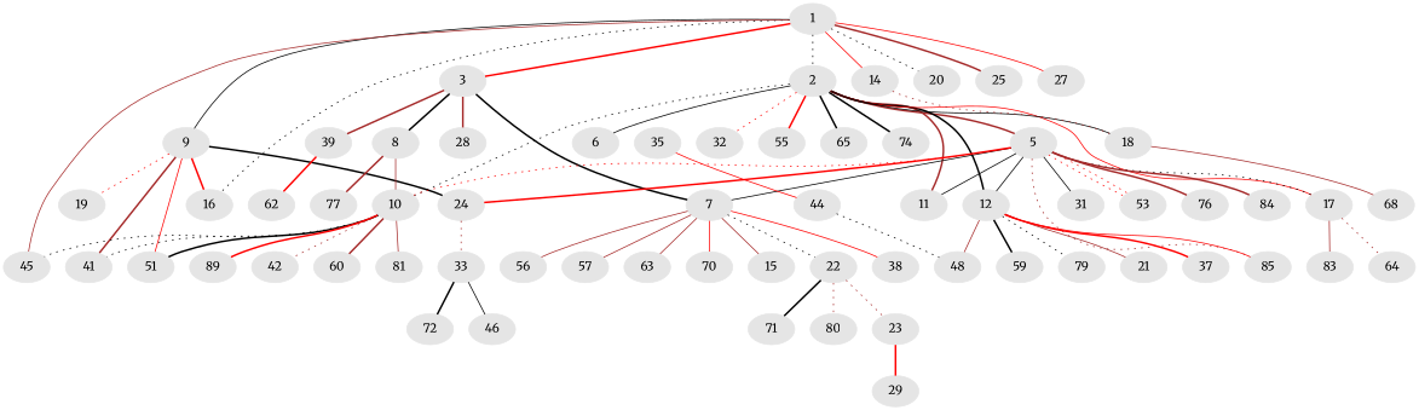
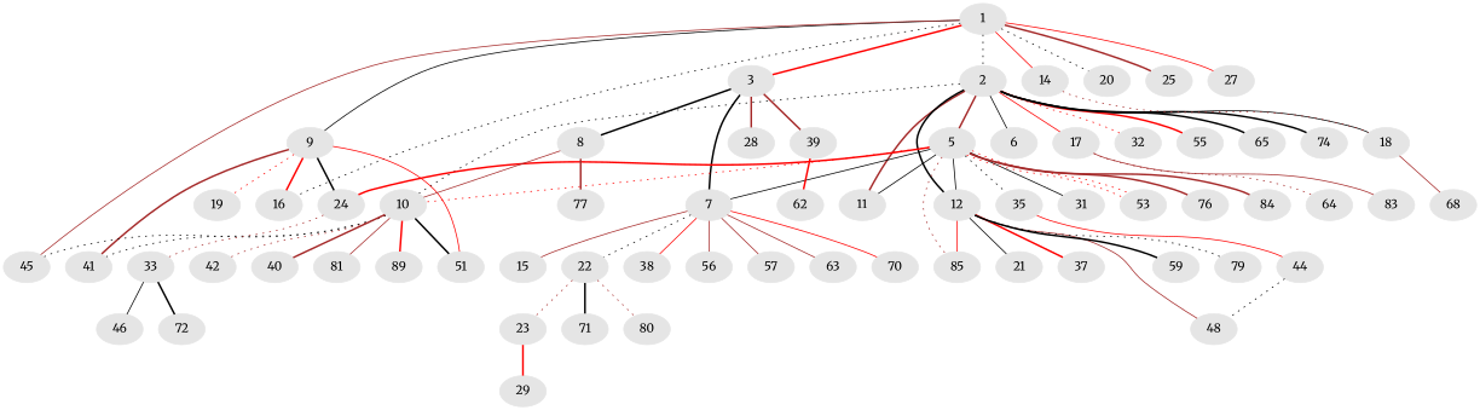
  graph {
    fontname=Merriweather
    node [color=gray90 fontname=Merriweather style=filled]
    edge [color=black fontname=Merriweather style=bold]
    1 [super="+4"]
    2 [super="+69"]
    3 [super="+36"]
    9 [super="+40"]
    14
    16
    20
    25
    27
    45 [super="+49"]
    5 [super="+66"]
    6
    10 [super="+61"]
    11
    12 [super="+13"]
    17 [super="+47"]
    18 [super="+67"]
    32
    55
    65
    74
    7 [super="+30"]
    8 [super="+87"]
    28
    39 [super="+43"]
    24 [super="+52"]
    19
    41
    51
    31
    35 [super="+86"]
    53
    76
    84
    85
    42
-   60
+   60 [label=40]
    81
    89
    21
    37 [super="+82"]
    48
    59 [super="+78"]
    79
    64
    83
    68
    15
    22 [super="+73"]
    38
    56 [super="+75"]
    57
    63
    70
    77
    62
    33 [super="+58"]
    44 [super="+50"]
    23
    71
    80
    29 [super="+34"]
    46 [super="+54"]
    72 [super="+88"]
    1 -- 2 [style=dotted]
    1 -- 3 [color=red]
    1 -- 9 [style=solid]
    1 -- 14 [color=red style=solid]
    1 -- 16 [style=dotted]
    1 -- 20 [style=dotted]
    1 -- 25 [color=brown]
    1 -- 27 [color=red style=solid]
    1 -- 45 [color=brown style=solid]
    2 -- 5 [color=brown]
    2 -- 6 [style=solid]
    2 -- 10 [style=dotted]
    2 -- 11 [color=brown]
    2 -- 12
    2 -- 17 [color=red style=solid]
    2 -- 18 [style=solid]
    2 -- 32 [color=red style=dotted]
    2 -- 55 [color=red]
    2 -- 65
    2 -- 74
    3 -- 7
    3 -- 8
    3 -- 28 [color=brown]
    3 -- 39 [color=brown]
    9 -- 16 [color=red]
    9 -- 24
    9 -- 19 [color=red style=dotted]
    9 -- 41 [color=brown]
    9 -- 51 [color=red style=solid]
    14 -- 18 [color=brown style=dotted]
    5 -- 10 [color=red style=dotted]
    5 -- 11 [style=solid weight=2]
    5 -- 12 [style=solid]
    5 -- 7 [style=solid]
    5 -- 24 [color=red]
    5 -- 31 [style=solid]
-   5 -- 17 [style=dotted weight=2]
+   5 -- 35 [style=dotted weight=2]
    5 -- 53 [color=red style=dotted]
    5 -- 53 [color=red style=dotted]
    5 -- 76 [color=brown]
    5 -- 84 [color=brown]
    5 -- 85 [color=brown style=dotted]
    10 -- 45 [style=dotted]
    10 -- 41 [style=dotted]
    10 -- 51
    10 -- 42 [color=brown style=dotted]
    10 -- 60 [color=brown]
    10 -- 81 [color=brown style=solid]
    10 -- 89 [color=red]
    12 -- 85 [color=red style=solid]
-   12 -- 21 [color=brown style=solid]
+   12 -- 21 [style=solid]
    12 -- 37 [color=red]
    12 -- 48 [color=brown style=solid]
    12 -- 59
    12 -- 79 [style=dotted]
    17 -- 64 [color=brown style=dotted]
    17 -- 83 [color=brown style=solid]
    18 -- 68 [color=brown style=solid]
    7 -- 15 [color=brown style=solid]
    7 -- 22 [style=dotted]
    7 -- 38 [color=red style=solid]
    7 -- 56 [color=brown style=solid]
    7 -- 57 [color=brown style=solid]
    7 -- 63 [color=brown style=solid]
    7 -- 70 [color=red style=solid]
    8 -- 10 [color=brown style=solid]
    8 -- 77 [color=brown]
    39 -- 62 [color=red]
    24 -- 33 [color=brown style=dotted]
    35 -- 44 [color=red style=solid]
    22 -- 23 [color=brown style=dotted]
    22 -- 71
    22 -- 80 [color=brown style=dotted]
    33 -- 46 [style=solid]
    33 -- 72
    44 -- 48 [style=dotted]
    23 -- 29 [color=red]
  }
